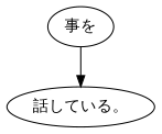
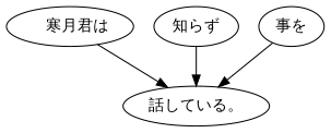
  digraph {
+   n1 [label="　寒月君は"]
    n2 [label="話している。"]
+   n3 [label="知らず"]
    n4 [label="事を"]
+   n1 -> n2
+   n3 -> n2
    n4 -> n2
  }
